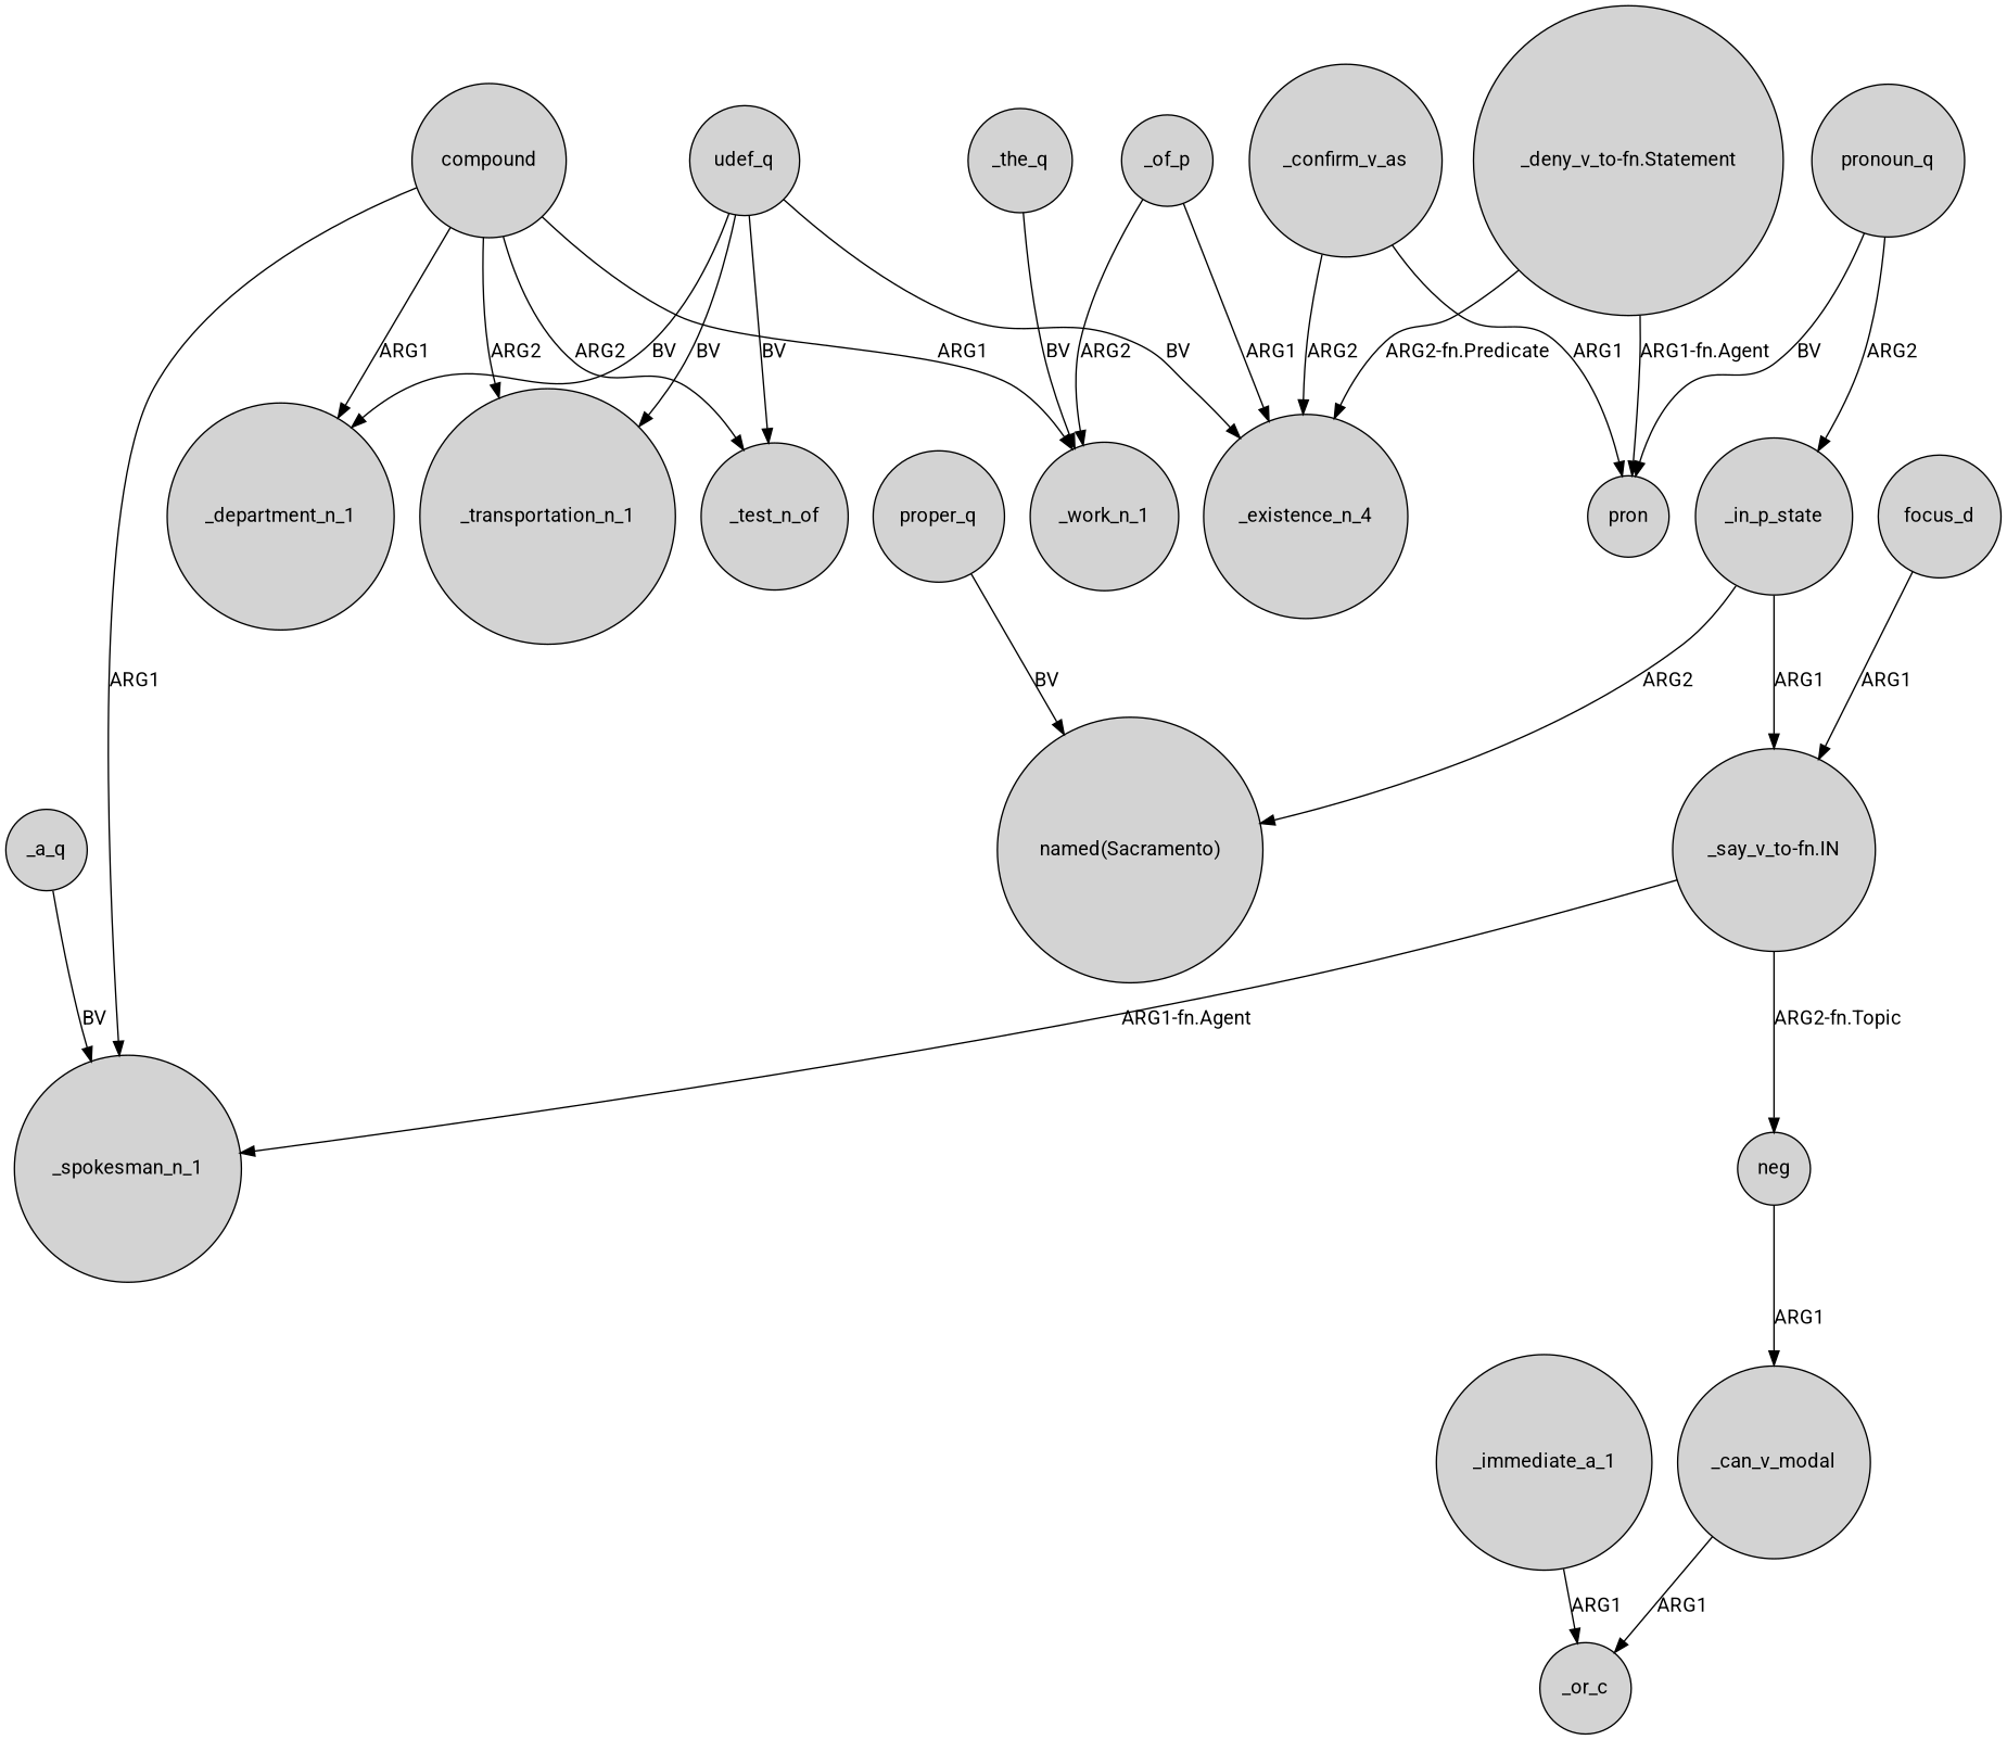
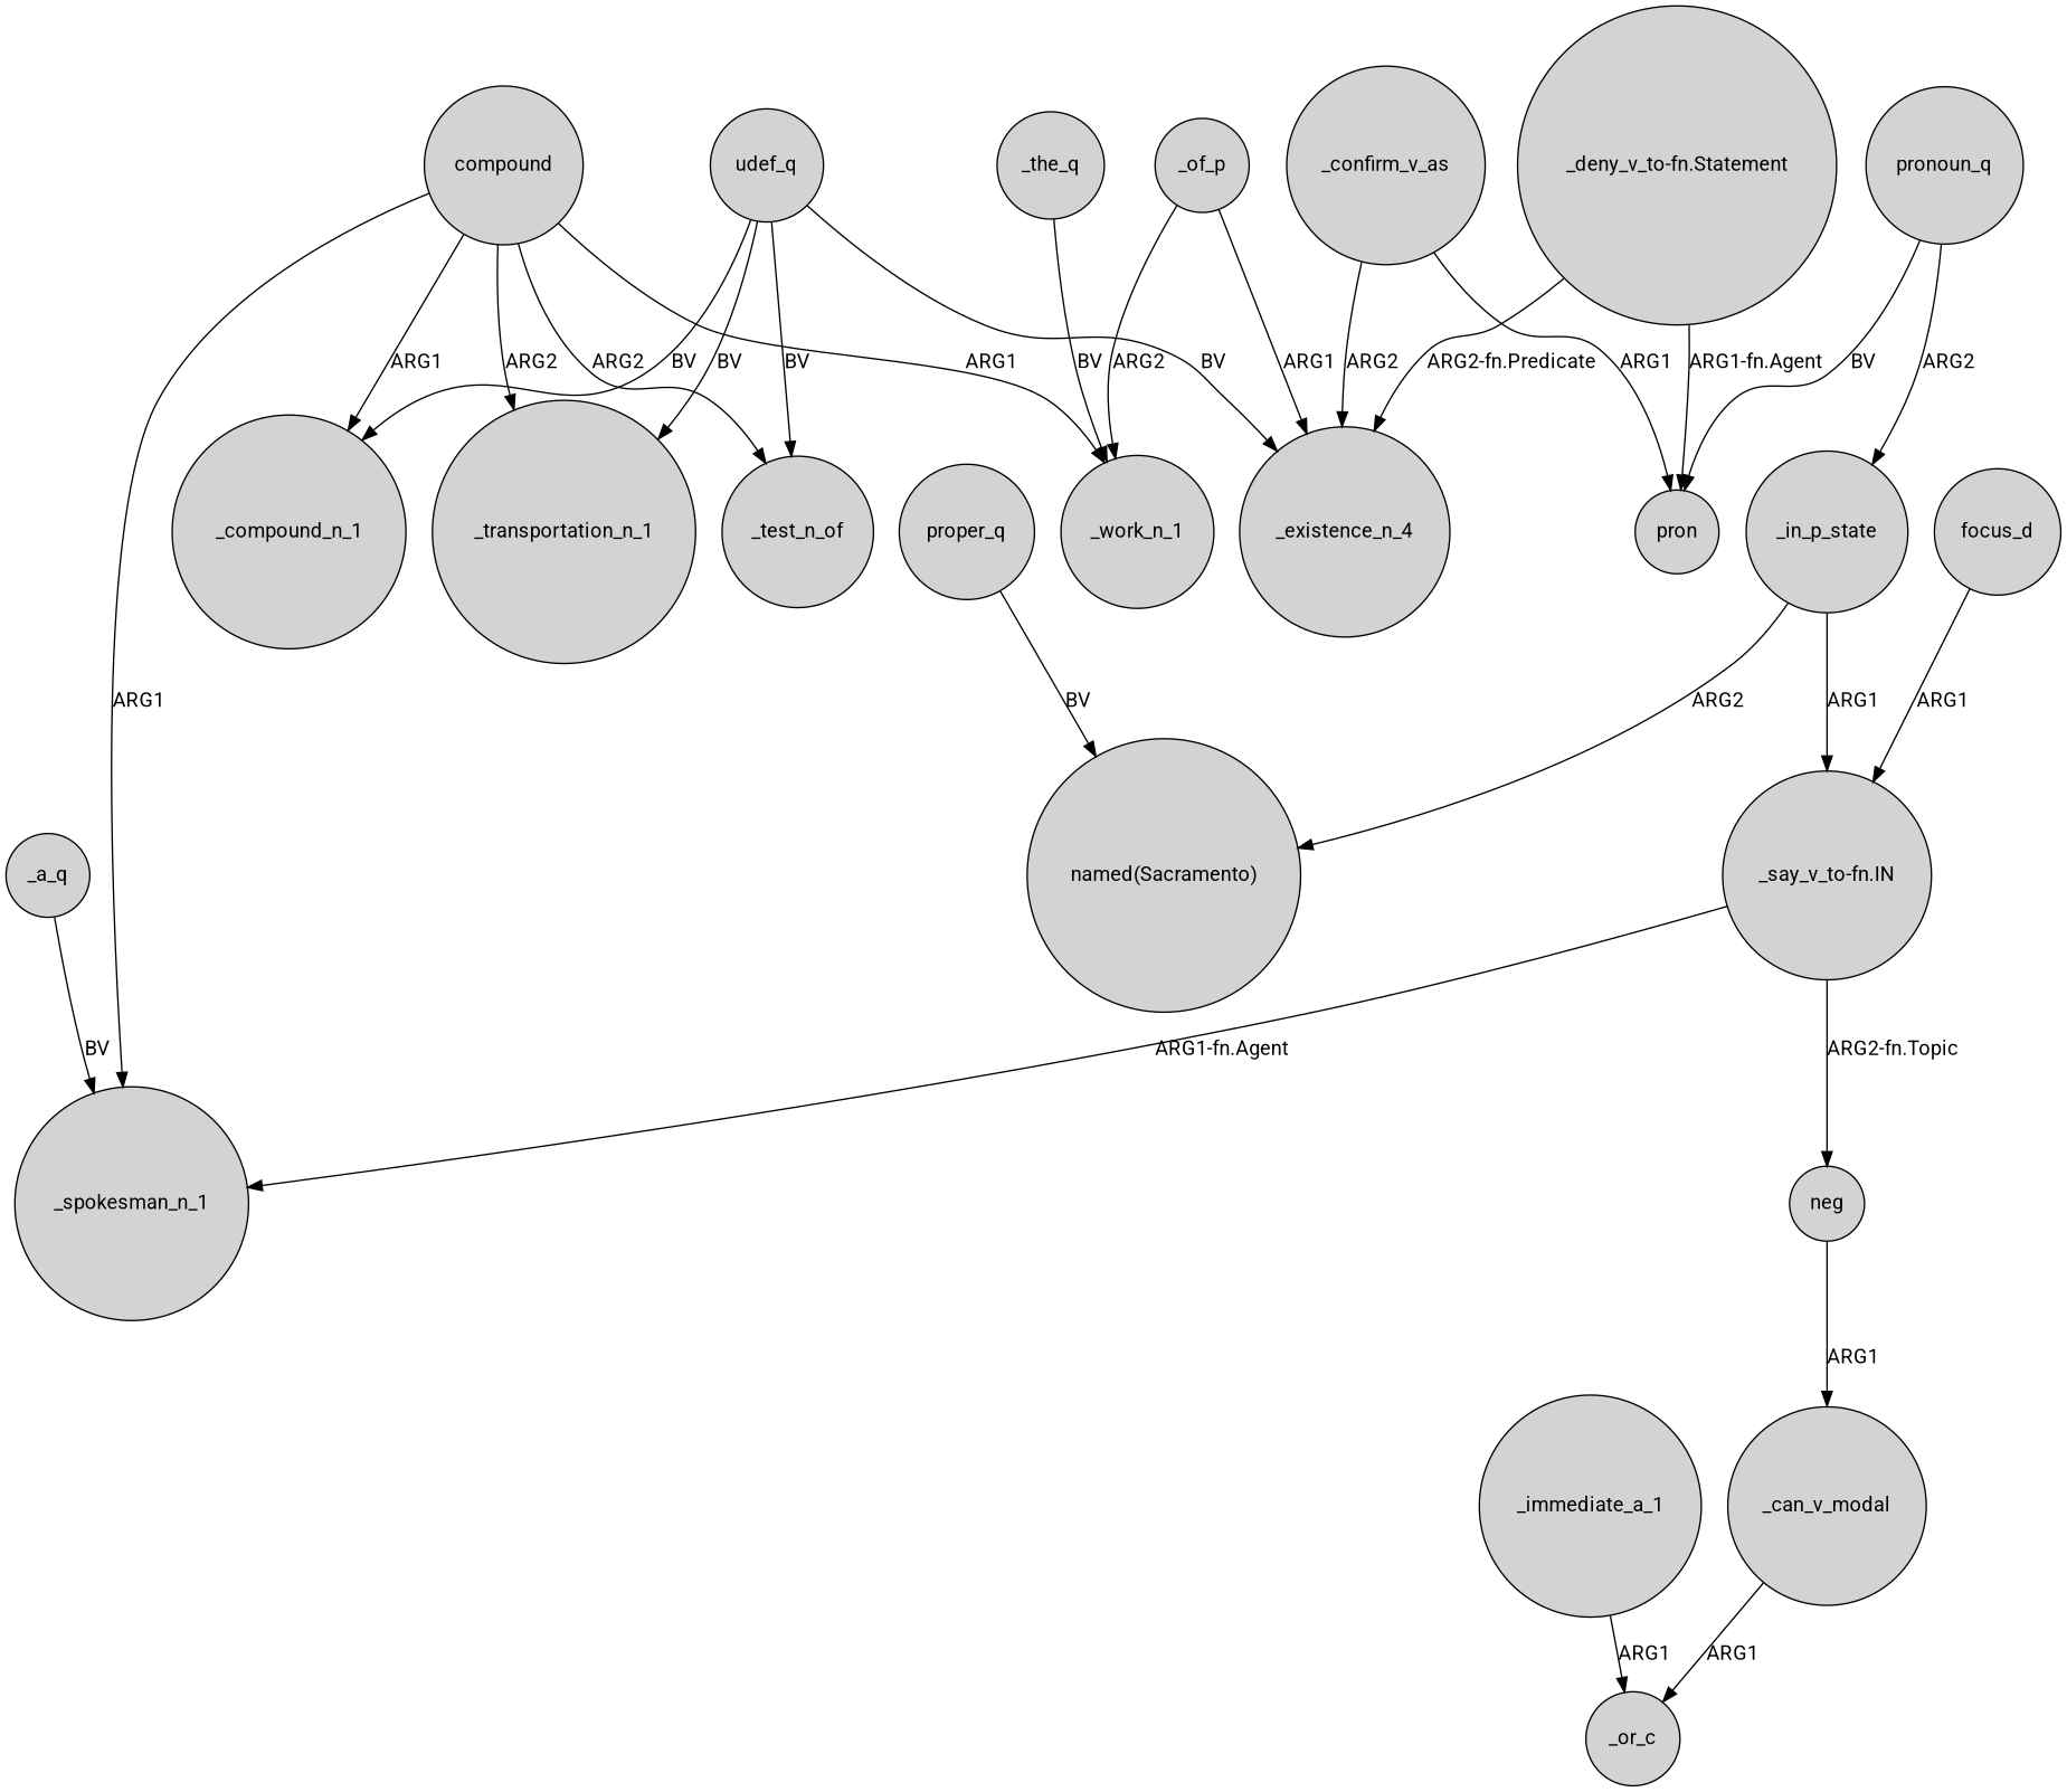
  digraph {
    fontname=Roboto
    node [fontname=Roboto shape=circle style=filled]
    edge [fontname=Roboto]
    n1 [label=_existence_n_4]
    udef_q
-   _department_n_1
+   _department_n_1 [label=_compound_n_1]
    _transportation_n_1
    _test_n_of
    _in_p_state
    "named(Sacramento)"
    "_say_v_to-fn.IN"
    _spokesman_n_1
    neg
    _of_p
    _work_n_1
    _confirm_v_as
    pron
    compound
    focus_d
    "_deny_v_to-fn.Statement"
    _can_v_modal
    _or_c
    pronoun_q
    _immediate_a_1
    proper_q
    _a_q
    _the_q
    udef_q -> n1 [label=BV]
    udef_q -> _department_n_1 [label=BV]
    udef_q -> _transportation_n_1 [label=BV]
    udef_q -> _test_n_of [label=BV]
    _in_p_state -> "named(Sacramento)" [label=ARG2]
    _in_p_state -> "_say_v_to-fn.IN" [label=ARG1]
    "_say_v_to-fn.IN" -> _spokesman_n_1 [label="ARG1-fn.Agent"]
    "_say_v_to-fn.IN" -> neg [label="ARG2-fn.Topic"]
    neg -> _can_v_modal [label=ARG1]
    _of_p -> n1 [label=ARG1]
    _of_p -> _work_n_1 [label=ARG2]
    _confirm_v_as -> n1 [label=ARG2]
    _confirm_v_as -> pron [label=ARG1]
    compound -> _department_n_1 [label=ARG1]
    compound -> _transportation_n_1 [label=ARG2]
    compound -> _test_n_of [label=ARG2]
    compound -> _spokesman_n_1 [label=ARG1]
    compound -> _work_n_1 [label=ARG1]
    focus_d -> "_say_v_to-fn.IN" [label=ARG1]
    "_deny_v_to-fn.Statement" -> n1 [label="ARG2-fn.Predicate"]
    "_deny_v_to-fn.Statement" -> pron [label="ARG1-fn.Agent"]
    _can_v_modal -> _or_c [label=ARG1]
    pronoun_q -> _in_p_state [label=ARG2]
    pronoun_q -> pron [label=BV]
    _immediate_a_1 -> _or_c [label=ARG1]
    proper_q -> "named(Sacramento)" [label=BV]
    _a_q -> _spokesman_n_1 [label=BV]
    _the_q -> _work_n_1 [label=BV]
  }
